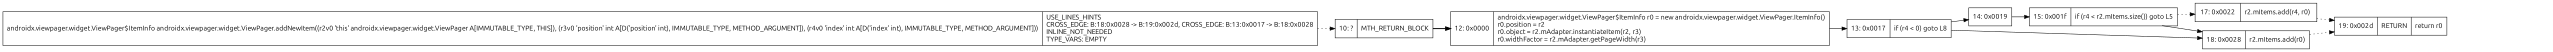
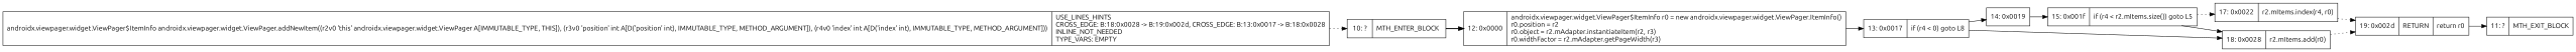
  digraph {
    fontname=Ubuntu
    rankdir=LR
    node [fontname=Ubuntu shape=record]
    edge [fontname=Ubuntu style=solid]
-   n1 [label="{10\:\ ?|MTH_RETURN_BLOCK\l}"]
+   n1 [label="{10\:\ ?|MTH_ENTER_BLOCK\l}"]
    n2 [label="{12\:\ 0x0000|androidx.viewpager.widget.ViewPager$ItemInfo r0 = new androidx.viewpager.widget.ViewPager.ItemInfo()\lr0.position = r2\lr0.object = r2.mAdapter.instantiateItem(r2, r3)\lr0.widthFactor = r2.mAdapter.getPageWidth(r3)\l}"]
    n3 [label="{13\:\ 0x0017|if (r4 \< 0) goto L8\l}"]
    n4 [label="{14\:\ 0x0019}"]
    n5 [label="{18\:\ 0x0028|r2.mItems.add(r0)\l}"]
    n6 [label="{15\:\ 0x001f|if (r4 \< r2.mItems.size()) goto L5\l}"]
    n7 [label="{19\:\ 0x002d|RETURN\l|return r0\l}"]
-   n8 [label="{17\:\ 0x0022|r2.mItems.add(r4, r0)\l}"]
+   n8 [label="{17\:\ 0x0022|r2.mItems.index(r4, r0)\l}"]
+   n9 [label="{11\:\ ?|MTH_EXIT_BLOCK\l}"]
    n10 [label="{androidx.viewpager.widget.ViewPager$ItemInfo androidx.viewpager.widget.ViewPager.addNewItem((r2v0 'this' androidx.viewpager.widget.ViewPager A[IMMUTABLE_TYPE, THIS]), (r3v0 'position' int A[D('position' int), IMMUTABLE_TYPE, METHOD_ARGUMENT]), (r4v0 'index' int A[D('index' int), IMMUTABLE_TYPE, METHOD_ARGUMENT]))  | USE_LINES_HINTS\lCROSS_EDGE: B:18:0x0028 \-\> B:19:0x002d, CROSS_EDGE: B:13:0x0017 \-\> B:18:0x0028\lINLINE_NOT_NEEDED\lTYPE_VARS: EMPTY\l}"]
    n1 -> n2 [style=bold]
    n2 -> n3
    n3 -> n4
    n3 -> n5
    n4 -> n6
    n5 -> n7 [style=dotted]
    n6 -> n5
    n6 -> n8 [style=dotted]
+   n7 -> n9
    n8 -> n7 [style=dotted]
    n10 -> n1 [style=dotted]
  }
